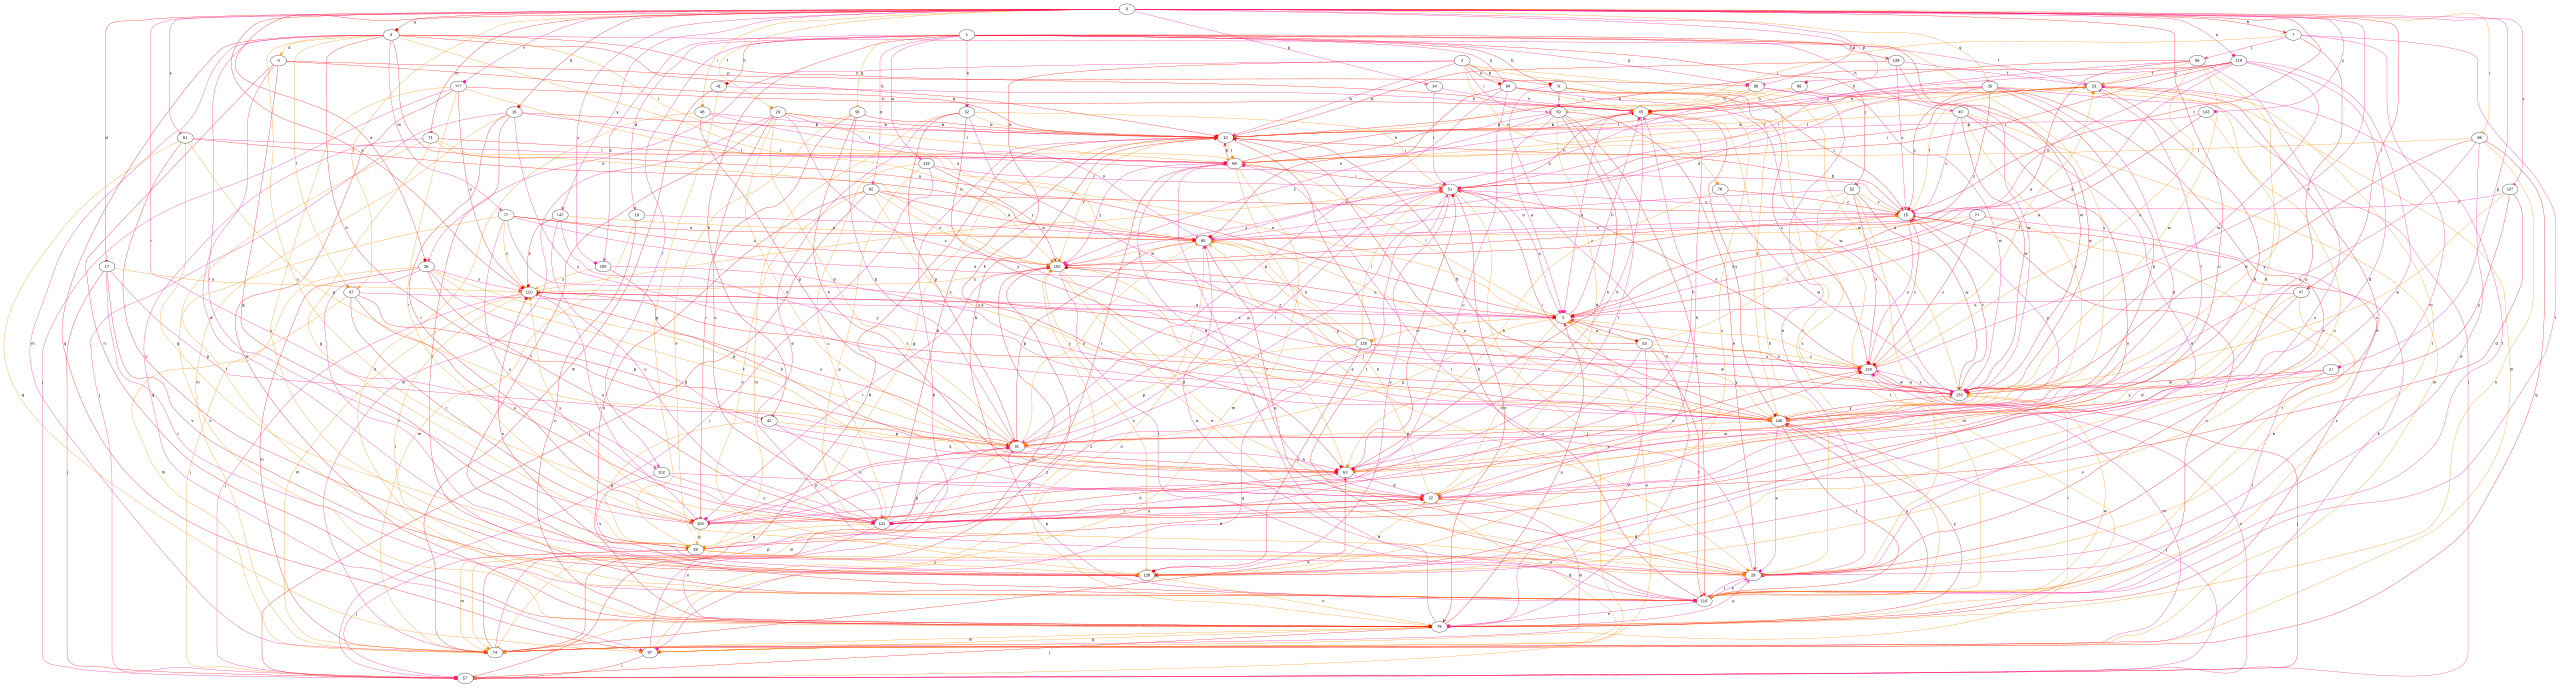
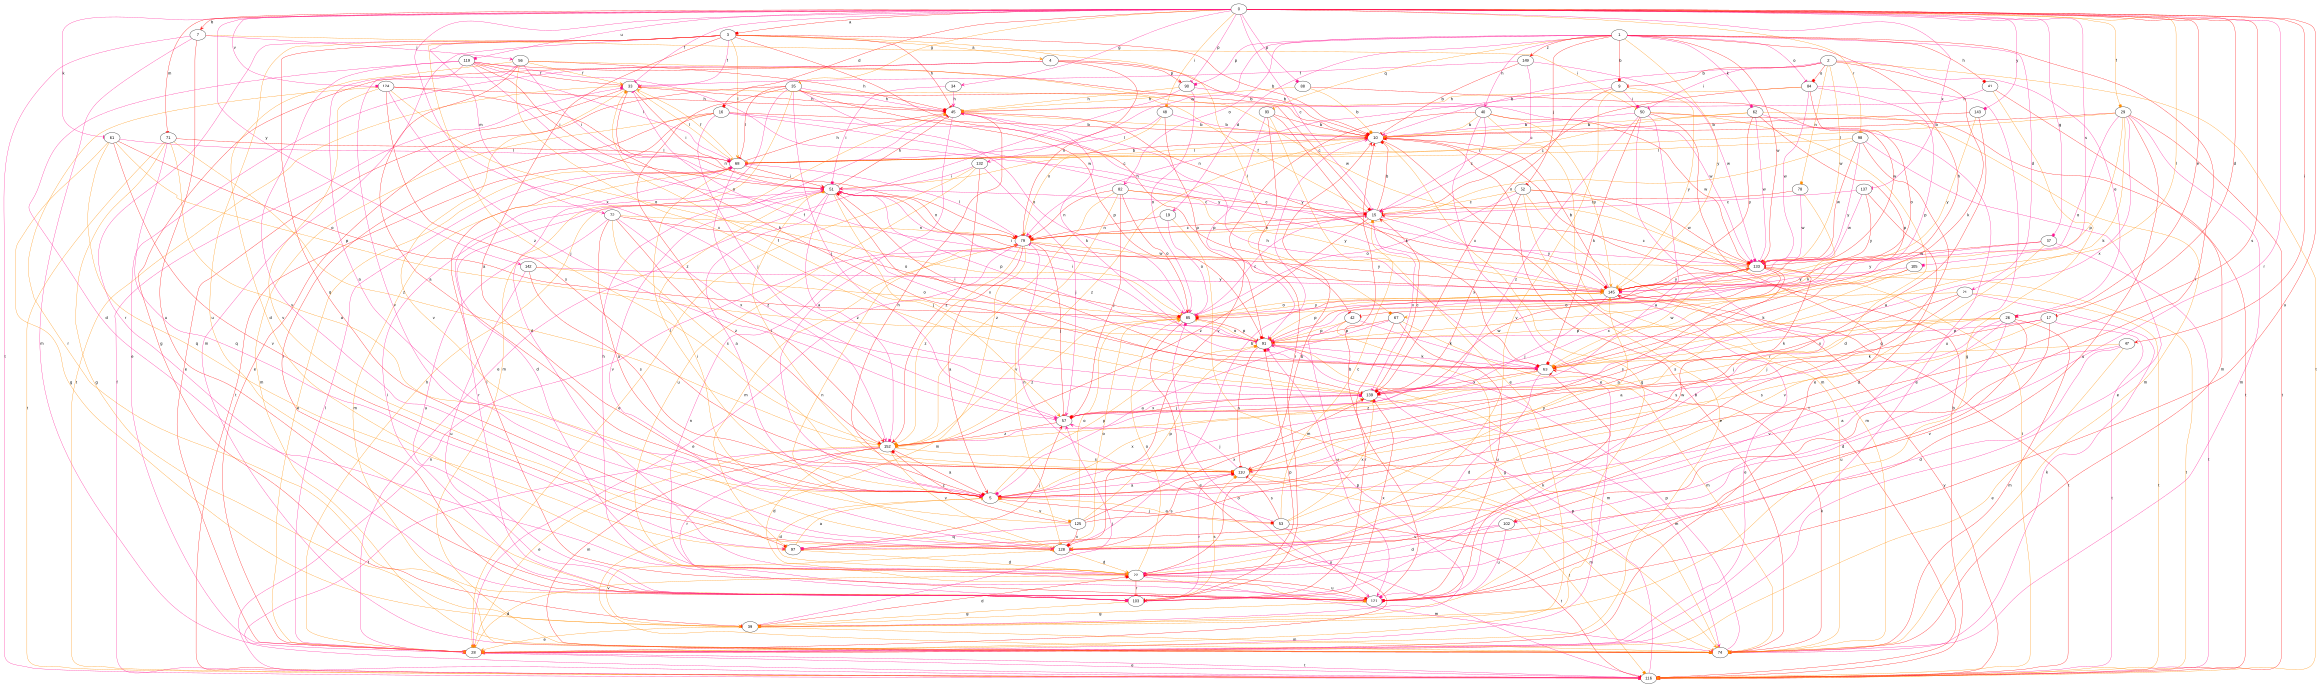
  strict digraph {
    fontname="Liberation Sans"
    node [fontname="Liberation Sans"]
    edge [arrowhead=vee color=deeppink fontname="Liberation Sans"]
    0
    3
    7
    15
    16
    17
    26
    29
    33
    34
    35
    37
    47
    48
    61
    67
    71
    88
    90
    98
    102
    105
    110
    119
    121
-   124 [label=127]
+   124
    137
    139
    142
    143
    42
    10
    4
    5
    45
    68
    72
    74
    97
    103
    152
    50
    116
    28
    56
    145
    79
    57
    91
    128
    63
    22
    85
    51
    133
    39
    1
    9
    19
    21
    40
    41
    52
    62
    82
    84
    93
    132
    149
    2
    78
    53
    125
    0 -> 3 [arrowhead=box color=red label=a]
    0 -> 7 [color=red label=b]
-   0 -> 15 [arrowhead=tee color=red label=c]
+   0 -> 15 [arrowhead=tee label=c]
    0 -> 16 [arrowhead=box color=red label=d]
    0 -> 17 [arrowhead=tee color=red label=d]
    0 -> 26 [arrowhead=box color=red label=e]
    0 -> 29 [arrowhead=box color=darkorange label=f]
+   0 -> 33 [arrowhead=tee label=f]
    0 -> 34 [label=g]
    0 -> 35 [arrowhead=tee color=darkorange label=g]
    0 -> 37 [arrowhead=box label=g]
    0 -> 47 [color=red label=i]
    0 -> 48 [arrowhead=box color=darkorange label=i]
    0 -> 61 [arrowhead=tee label=k]
    0 -> 67 [color=darkorange label=l]
    0 -> 71 [arrowhead=tee color=red label=m]
    0 -> 88 [arrowhead=box label=p]
    0 -> 90 [arrowhead=tee label=p]
    0 -> 98 [arrowhead=tee color=darkorange label=r]
    0 -> 102 [label=r]
    0 -> 105 [arrowhead=box label=s]
    0 -> 110 [color=red label=s]
    0 -> 119 [arrowhead=box label=u]
    0 -> 121 [arrowhead=box color=red label=u]
    0 -> 124 [arrowhead=box label=v]
    0 -> 137 [arrowhead=tee label=x]
    0 -> 139 [arrowhead=tee label=x]
    0 -> 142 [label=y]
    0 -> 143 [arrowhead=box label=y]
    3 -> 33 [label=f]
    3 -> 67 [arrowhead=box color=darkorange label=l]
    3 -> 121 [color=darkorange label=u]
    3 -> 42 [arrowhead=tee color=red label=h]
    3 -> 10 [arrowhead=box color=red label=b]
    3 -> 4 [color=darkorange label=a]
    3 -> 5 [color=red label=a]
    3 -> 45 [arrowhead=tee color=red label=h]
    3 -> 68 [color=darkorange label=l]
    3 -> 72 [label=m]
    3 -> 74 [arrowhead=box label=m]
    3 -> 97 [arrowhead=box color=red label=q]
    3 -> 103 [label=r]
    3 -> 152 [arrowhead=box color=darkorange label=z]
    7 -> 121 [color=red label=u]
    7 -> 50 [arrowhead=tee color=darkorange label=i]
    7 -> 116 [arrowhead=box label=t]
    7 -> 28 [arrowhead=box label=m]
    7 -> 56 [label=j]
    15 -> 33 [color=darkorange label=f]
    15 -> 139 [arrowhead=tee label=x]
    15 -> 10 [arrowhead=box color=red label=b]
    15 -> 152 [arrowhead=tee color=red label=z]
    15 -> 145 [label=y]
    15 -> 79 [arrowhead=box color=red label=n]
    16 -> 15 [arrowhead=tee label=c]
    16 -> 10 [color=red label=b]
    16 -> 74 [arrowhead=tee color=darkorange label=m]
    16 -> 103 [arrowhead=box color=red label=r]
    16 -> 116 [arrowhead=box color=red label=t]
    16 -> 145 [label=y]
    16 -> 57 [label=j]
    17 -> 110 [arrowhead=box color=darkorange label=s]
    17 -> 116 [arrowhead=box label=t]
    17 -> 57 [color=red label=j]
    17 -> 91 [arrowhead=box label=p]
    17 -> 128 [color=red label=v]
    26 -> 110 [label=s]
    26 -> 121 [arrowhead=tee color=red label=u]
    26 -> 74 [color=red label=m]
    26 -> 57 [arrowhead=box color=darkorange label=j]
    26 -> 91 [color=darkorange label=p]
    26 -> 128 [arrowhead=box label=v]
    26 -> 63 [color=darkorange label=k]
    26 -> 22 [label=d]
    29 -> 121 [arrowhead=tee color=red label=u]
    29 -> 139 [label=x]
    29 -> 10 [color=red label=b]
    29 -> 68 [arrowhead=tee color=darkorange label=l]
    29 -> 74 [arrowhead=tee label=m]
    29 -> 116 [arrowhead=box color=red label=t]
    29 -> 91 [arrowhead=tee color=darkorange label=p]
    29 -> 63 [color=darkorange label=k]
    29 -> 85 [arrowhead=tee label=o]
    33 -> 45 [arrowhead=box color=red label=h]
    33 -> 68 [arrowhead=tee color=darkorange label=l]
    33 -> 116 [arrowhead=tee color=darkorange label=t]
    33 -> 28 [arrowhead=tee color=red label=e]
    33 -> 128 [arrowhead=tee color=darkorange label=v]
    33 -> 63 [arrowhead=tee color=red label=k]
-   33 -> 51 [color=red label=i]
+   33 -> 51 [arrowhead=tee color=red label=i]
    34 -> 45 [label=h]
    34 -> 51 [arrowhead=box label=i]
    35 -> 15 [arrowhead=box color=red label=c]
    35 -> 45 [label=h]
    35 -> 68 [arrowhead=tee color=red label=l]
    35 -> 74 [arrowhead=box color=darkorange label=m]
    35 -> 152 [color=red label=z]
    35 -> 28 [arrowhead=tee color=red label=e]
    35 -> 57 [label=j]
    35 -> 91 [arrowhead=box color=red label=p]
    35 -> 22 [label=d]
    35 -> 85 [arrowhead=tee label=o]
    37 -> 116 [label=t]
    37 -> 145 [arrowhead=box label=y]
    37 -> 128 [color=darkorange label=v]
    37 -> 133 [arrowhead=tee color=red label=w]
    47 -> 5 [arrowhead=tee label=a]
    47 -> 28 [color=darkorange label=e]
    47 -> 63 [arrowhead=box color=darkorange label=k]
    47 -> 22 [arrowhead=tee label=d]
    48 -> 10 [arrowhead=tee label=b]
    48 -> 68 [arrowhead=box label=l]
    48 -> 79 [color=darkorange label=n]
    48 -> 91 [arrowhead=tee color=red label=p]
    61 -> 68 [arrowhead=box label=l]
    61 -> 97 [arrowhead=box color=darkorange label=q]
    61 -> 91 [color=darkorange label=p]
    61 -> 128 [color=red label=v]
    61 -> 85 [color=red label=o]
    61 -> 39 [color=darkorange label=g]
    67 -> 121 [arrowhead=box color=red label=u]
    67 -> 5 [arrowhead=box label=a]
    67 -> 74 [arrowhead=tee color=darkorange label=m]
    67 -> 103 [color=red label=r]
    67 -> 91 [arrowhead=box color=red label=p]
    71 -> 5 [color=darkorange label=a]
    71 -> 68 [color=red label=l]
    71 -> 97 [label=q]
    71 -> 152 [arrowhead=tee color=darkorange label=z]
    71 -> 116 [arrowhead=tee color=darkorange label=t]
    71 -> 39 [color=darkorange label=g]
    88 -> 10 [arrowhead=box color=darkorange label=b]
    88 -> 45 [arrowhead=box color=darkorange label=h]
    88 -> 133 [arrowhead=box color=red label=w]
    90 -> 45 [arrowhead=tee color=darkorange label=h]
    90 -> 28 [label=e]
    90 -> 85 [label=o]
    90 -> 133 [arrowhead=box label=w]
    98 -> 68 [arrowhead=tee color=darkorange label=l]
    98 -> 97 [arrowhead=box color=red label=q]
    98 -> 28 [arrowhead=box label=e]
    98 -> 145 [arrowhead=tee label=y]
    98 -> 79 [arrowhead=box color=darkorange label=n]
    98 -> 133 [arrowhead=box color=red label=w]
    102 -> 121 [arrowhead=tee label=u]
    102 -> 128 [arrowhead=tee label=v]
    102 -> 22 [arrowhead=box label=d]
    105 -> 110 [color=darkorange label=s]
    105 -> 145 [arrowhead=box label=y]
    105 -> 63 [color=red label=k]
    110 -> 5 [arrowhead=box label=a]
    110 -> 74 [arrowhead=tee color=darkorange label=m]
    110 -> 103 [arrowhead=tee label=r]
    110 -> 116 [arrowhead=box color=darkorange label=t]
    110 -> 57 [label=j]
    110 -> 51 [arrowhead=box color=darkorange label=i]
-   119 -> 33 [arrowhead=tee color=red label=u]
+   119 -> 33 [arrowhead=tee color=red label=f]
    119 -> 10 [color=red label=b]
    119 -> 5 [label=a]
    119 -> 68 [label=l]
    119 -> 128 [arrowhead=tee label=v]
    119 -> 22 [label=d]
    119 -> 85 [label=o]
    119 -> 51 [arrowhead=tee color=red label=i]
    119 -> 133 [arrowhead=tee label=w]
    121 -> 10 [color=red label=b]
    121 -> 45 [arrowhead=tee label=h]
    121 -> 68 [color=red label=l]
    121 -> 79 [label=n]
    121 -> 63 [arrowhead=tee color=red label=k]
    121 -> 39 [arrowhead=tee color=darkorange label=g]
    124 -> 110 [arrowhead=box color=red label=s]
    124 -> 45 [arrowhead=tee color=red label=h]
    124 -> 103 [color=darkorange label=r]
    124 -> 79 [arrowhead=box color=red label=n]
    124 -> 57 [arrowhead=tee label=j]
    124 -> 128 [color=darkorange label=v]
    124 -> 85 [arrowhead=tee color=darkorange label=o]
    137 -> 15 [arrowhead=tee label=c]
    137 -> 145 [color=red label=y]
    137 -> 22 [arrowhead=tee color=red label=d]
-   137 -> 133 [arrowhead=tee color=darkorange label=w]
+   137 -> 133 [arrowhead=tee label=w]
    139 -> 15 [color=red label=c]
    139 -> 33 [arrowhead=box color=darkorange label=f]
    139 -> 74 [label=m]
    139 -> 57 [arrowhead=tee color=red label=j]
    139 -> 133 [color=red label=w]
    142 -> 110 [arrowhead=box color=red label=s]
    142 -> 121 [label=u]
    142 -> 145 [label=y]
    142 -> 85 [color=darkorange label=o]
-   143 -> 10 [label=b]
+   143 -> 10 [color=red label=b]
    143 -> 5 [color=red label=a]
    143 -> 145 [color=darkorange label=y]
    42 -> 121 [label=u]
    42 -> 91 [arrowhead=tee color=darkorange label=p]
    42 -> 63 [arrowhead=box label=k]
    42 -> 39 [arrowhead=box color=darkorange label=g]
    10 -> 68 [arrowhead=box color=darkorange label=l]
    10 -> 152 [arrowhead=box color=darkorange label=z]
    10 -> 116 [color=red label=t]
    10 -> 39 [arrowhead=box color=darkorange label=g]
    4 -> 90 [color=red label=p]
    4 -> 10 [color=red label=b]
    4 -> 28 [label=e]
    4 -> 79 [arrowhead=tee color=red label=n]
    4 -> 39 [arrowhead=tee color=red label=g]
    5 -> 139 [color=darkorange label=x]
-   5 -> 45 [arrowhead=box label=h]
+   5 -> 45 [arrowhead=box color=red label=h]
    5 -> 68 [color=darkorange label=l]
    5 -> 91 [color=darkorange label=p]
    5 -> 22 [arrowhead=tee color=darkorange label=d]
    5 -> 53 [arrowhead=box color=red label=j]
    5 -> 125 [arrowhead=box color=darkorange label=v]
    45 -> 10 [color=darkorange label=b]
    45 -> 5 [arrowhead=box label=a]
    45 -> 145 [arrowhead=box color=red label=y]
    45 -> 63 [label=k]
    68 -> 33 [color=darkorange label=f]
    68 -> 10 [color=red label=b]
    68 -> 45 [arrowhead=tee color=red label=h]
    68 -> 74 [arrowhead=box color=darkorange label=m]
    68 -> 152 [label=z]
    68 -> 28 [arrowhead=box color=darkorange label=e]
    68 -> 22 [label=d]
    68 -> 51 [color=red label=i]
    72 -> 110 [arrowhead=tee color=darkorange label=s]
    72 -> 121 [arrowhead=box label=u]
    72 -> 139 [label=x]
-   72 -> 5 [label=a]
+   72 -> 5 [color=red label=a]
    72 -> 152 [color=red label=z]
    72 -> 79 [color=darkorange label=n]
    72 -> 85 [arrowhead=box color=red label=o]
    74 -> 10 [color=red label=b]
    74 -> 91 [label=p]
    74 -> 63 [color=red label=k]
    97 -> 10 [label=b]
    97 -> 5 [arrowhead=tee color=darkorange label=a]
    97 -> 57 [color=red label=j]
    97 -> 22 [arrowhead=tee color=darkorange label=d]
    97 -> 85 [color=darkorange label=o]
    103 -> 110 [arrowhead=box color=darkorange label=s]
    103 -> 139 [arrowhead=box color=red label=x]
    103 -> 91 [arrowhead=box color=red label=p]
    103 -> 51 [label=i]
    103 -> 39 [color=darkorange label=g]
    152 -> 110 [arrowhead=tee color=darkorange label=s]
    152 -> 5 [arrowhead=box color=red label=a]
    152 -> 74 [color=red label=m]
    152 -> 103 [arrowhead=box label=r]
    152 -> 116 [arrowhead=box label=t]
    152 -> 28 [arrowhead=box color=darkorange label=e]
    152 -> 128 [arrowhead=tee color=darkorange label=v]
    152 -> 22 [color=darkorange label=d]
    50 -> 10 [label=b]
    50 -> 5 [arrowhead=box label=a]
    50 -> 103 [arrowhead=tee label=r]
    50 -> 152 [arrowhead=tee label=z]
    50 -> 116 [color=red label=t]
    50 -> 28 [color=red label=e]
    50 -> 63 [arrowhead=box color=red label=k]
    50 -> 22 [color=darkorange label=d]
    116 -> 33 [arrowhead=box label=f]
    116 -> 10 [color=red label=b]
    116 -> 28 [label=e]
    116 -> 145 [color=red label=y]
    116 -> 79 [arrowhead=box label=n]
    116 -> 91 [arrowhead=tee label=p]
    116 -> 85 [arrowhead=box label=o]
    28 -> 45 [arrowhead=box color=darkorange label=h]
    28 -> 68 [arrowhead=box label=l]
    28 -> 116 [arrowhead=tee label=t]
    28 -> 22 [arrowhead=box color=darkorange label=d]
    56 -> 33 [color=darkorange label=f]
    56 -> 139 [arrowhead=tee color=darkorange label=x]
    56 -> 5 [color=red label=a]
    56 -> 45 [arrowhead=box color=red label=h]
    56 -> 128 [label=v]
    56 -> 22 [arrowhead=tee color=darkorange label=d]
    56 -> 51 [label=i]
    56 -> 133 [arrowhead=box color=darkorange label=w]
    145 -> 10 [arrowhead=box color=red label=b]
    145 -> 116 [color=red label=t]
    145 -> 28 [arrowhead=box label=e]
    145 -> 57 [arrowhead=tee label=j]
    145 -> 91 [arrowhead=box color=darkorange label=p]
    145 -> 85 [arrowhead=box color=darkorange label=o]
    145 -> 51 [color=red label=i]
    79 -> 15 [arrowhead=tee color=red label=c]
    79 -> 5 [color=red label=a]
    79 -> 68 [arrowhead=tee label=l]
    79 -> 74 [color=darkorange label=m]
-   79 -> 97 [arrowhead=tee color=darkorange label=q]
+   79 -> 97 [arrowhead=tee color=darkorange label=m]
    79 -> 152 [arrowhead=box color=darkorange label=z]
    79 -> 28 [label=e]
    79 -> 145 [color=red label=y]
    79 -> 57 [arrowhead=tee color=red label=j]
    79 -> 133 [arrowhead=tee color=darkorange label=w]
    57 -> 139 [arrowhead=box label=x]
    57 -> 152 [arrowhead=box color=red label=z]
    91 -> 33 [arrowhead=tee label=f]
    91 -> 110 [arrowhead=tee color=red label=s]
    91 -> 74 [arrowhead=tee color=darkorange label=m]
    91 -> 63 [arrowhead=box label=k]
    91 -> 85 [arrowhead=tee color=darkorange label=o]
    91 -> 51 [label=i]
    128 -> 110 [arrowhead=box color=red label=s]
    128 -> 79 [color=darkorange label=n]
    128 -> 22 [color=darkorange label=d]
    63 -> 139 [color=red label=x]
    63 -> 45 [label=h]
    63 -> 152 [arrowhead=box color=darkorange label=z]
    63 -> 22 [arrowhead=box label=d]
    63 -> 51 [arrowhead=box color=red label=i]
    63 -> 133 [color=darkorange label=w]
    22 -> 121 [arrowhead=box color=red label=u]
    22 -> 10 [color=red label=b]
    22 -> 74 [arrowhead=tee label=m]
    22 -> 103 [arrowhead=tee color=red label=r]
    22 -> 85 [color=darkorange label=o]
-   15 -> 85 [arrowhead=tee label=c]
+   85 -> 15 [arrowhead=tee label=c]
    85 -> 152 [color=darkorange label=z]
    85 -> 28 [arrowhead=box color=red label=e]
    85 -> 145 [color=darkorange label=y]
    85 -> 91 [arrowhead=tee color=red label=p]
    51 -> 15 [arrowhead=tee label=c]
    51 -> 139 [arrowhead=tee color=red label=x]
    51 -> 5 [label=a]
    51 -> 45 [arrowhead=tee color=red label=h]
    51 -> 103 [arrowhead=tee label=r]
    51 -> 152 [arrowhead=box label=z]
    51 -> 79 [color=red label=n]
    51 -> 57 [color=darkorange label=j]
    51 -> 91 [arrowhead=tee label=p]
    51 -> 128 [arrowhead=tee label=v]
    133 -> 15 [color=red label=c]
    133 -> 110 [color=red label=s]
    133 -> 139 [label=x]
    133 -> 5 [color=red label=a]
    133 -> 116 [color=darkorange label=t]
    133 -> 145 [arrowhead=tee color=red label=y]
    39 -> 74 [color=darkorange label=m]
    39 -> 28 [color=darkorange label=e]
    39 -> 57 [label=j]
    39 -> 91 [arrowhead=box label=p]
    39 -> 128 [arrowhead=tee color=darkorange label=v]
    39 -> 22 [arrowhead=box color=red label=d]
    1 -> 90 [arrowhead=box label=p]
-   1 -> 102 [label=r]
+   1 -> 102 [color=red label=r]
    1 -> 42 [arrowhead=tee color=red label=h]
    1 -> 145 [arrowhead=tee color=darkorange label=y]
    1 -> 133 [arrowhead=box color=red label=w]
    1 -> 9 [arrowhead=box color=red label=b]
    1 -> 19 [label=d]
-   1 -> 105 [label=d]
+   1 -> 21 [label=d]
    1 -> 40 [label=h]
    1 -> 41 [arrowhead=box color=red label=h]
    1 -> 52 [arrowhead=tee color=red label=j]
    1 -> 62 [arrowhead=box label=k]
    1 -> 82 [label=o]
    1 -> 84 [arrowhead=tee label=o]
    1 -> 93 [arrowhead=tee color=darkorange label=q]
    1 -> 132 [label=w]
    1 -> 149 [color=red label=z]
    9 -> 139 [color=red label=x]
    9 -> 50 [arrowhead=box label=i]
    9 -> 145 [color=darkorange label=y]
    9 -> 79 [label=n]
    9 -> 128 [color=darkorange label=v]
    19 -> 74 [color=darkorange label=m]
    19 -> 79 [color=red label=n]
    19 -> 85 [arrowhead=tee label=o]
    21 -> 139 [arrowhead=box color=red label=x]
    21 -> 5 [color=red label=a]
    21 -> 74 [arrowhead=box label=k]
    21 -> 116 [arrowhead=tee color=darkorange label=t]
    21 -> 85 [arrowhead=tee color=darkorange label=o]
    40 -> 15 [arrowhead=tee label=c]
    40 -> 10 [color=darkorange label=b]
    40 -> 74 [arrowhead=box color=darkorange label=m]
    40 -> 28 [arrowhead=box label=e]
    40 -> 145 [color=darkorange label=y]
    40 -> 128 [color=red label=v]
    40 -> 133 [arrowhead=box color=red label=w]
    41 -> 45 [arrowhead=box label=h]
    41 -> 74 [color=red label=m]
    41 -> 39 [arrowhead=tee color=darkorange label=g]
    52 -> 15 [arrowhead=tee color=darkorange label=c]
    52 -> 139 [arrowhead=box color=red label=x]
    52 -> 74 [arrowhead=tee color=darkorange label=m]
    52 -> 116 [color=darkorange label=t]
    52 -> 28 [color=darkorange label=e]
    52 -> 85 [label=o]
    52 -> 133 [color=red label=w]
    62 -> 10 [arrowhead=tee color=darkorange label=b]
    62 -> 74 [arrowhead=box color=darkorange label=m]
    62 -> 28 [arrowhead=tee label=e]
    62 -> 145 [arrowhead=tee color=red label=y]
    62 -> 91 [arrowhead=tee color=red label=p]
    62 -> 51 [color=darkorange label=i]
    62 -> 133 [arrowhead=tee label=w]
    82 -> 15 [arrowhead=box color=red label=c]
    82 -> 152 [arrowhead=tee color=darkorange label=z]
    82 -> 145 [arrowhead=box color=darkorange label=y]
    82 -> 79 [arrowhead=box color=red label=n]
    82 -> 57 [arrowhead=box color=red label=j]
    82 -> 128 [arrowhead=tee color=darkorange label=v]
    82 -> 85 [color=red label=o]
    84 -> 15 [color=red label=c]
    84 -> 121 [arrowhead=box label=u]
    84 -> 45 [arrowhead=box color=darkorange label=h]
    84 -> 91 [label=p]
    84 -> 85 [arrowhead=box color=red label=o]
    84 -> 133 [arrowhead=tee label=w]
    93 -> 10 [arrowhead=tee color=red label=b]
    93 -> 103 [arrowhead=tee color=red label=r]
    93 -> 28 [arrowhead=box color=darkorange label=e]
    93 -> 91 [label=p]
    93 -> 63 [arrowhead=box color=red label=k]
    132 -> 121 [arrowhead=box color=darkorange label=u]
    132 -> 152 [color=red label=z]
    132 -> 28 [arrowhead=box color=darkorange label=e]
    132 -> 57 [label=j]
    132 -> 51 [label=i]
    149 -> 15 [label=c]
    149 -> 33 [arrowhead=tee label=f]
    149 -> 10 [arrowhead=tee color=red label=b]
    149 -> 133 [arrowhead=box label=w]
    2 -> 26 [label=e]
    2 -> 10 [label=b]
    2 -> 50 [arrowhead=tee label=i]
    2 -> 116 [arrowhead=tee color=darkorange label=t]
    2 -> 63 [arrowhead=box color=red label=k]
    2 -> 133 [color=darkorange label=w]
    2 -> 9 [arrowhead=tee color=red label=b]
    2 -> 84 [arrowhead=box color=red label=o]
    2 -> 78 [arrowhead=box color=darkorange label=n]
    78 -> 15 [arrowhead=tee color=red label=c]
    78 -> 63 [arrowhead=box color=darkorange label=k]
    78 -> 133 [arrowhead=tee label=w]
    53 -> 15 [arrowhead=box color=darkorange label=c]
    53 -> 110 [arrowhead=tee color=red label=s]
    53 -> 121 [label=u]
    53 -> 139 [arrowhead=tee color=darkorange label=x]
    53 -> 5 [arrowhead=box color=darkorange label=a]
    53 -> 116 [arrowhead=tee color=red label=t]
    53 -> 145 [color=darkorange label=y]
    53 -> 79 [arrowhead=tee label=n]
    125 -> 139 [color=red label=x]
    125 -> 97 [arrowhead=box label=q]
    125 -> 152 [arrowhead=box color=red label=z]
    125 -> 91 [arrowhead=box color=darkorange label=p]
    125 -> 128 [arrowhead=box color=red label=v]
    125 -> 85 [color=darkorange label=o]
    125 -> 51 [arrowhead=tee color=darkorange label=i]
    125 -> 133 [arrowhead=tee color=red label=w]
  }
